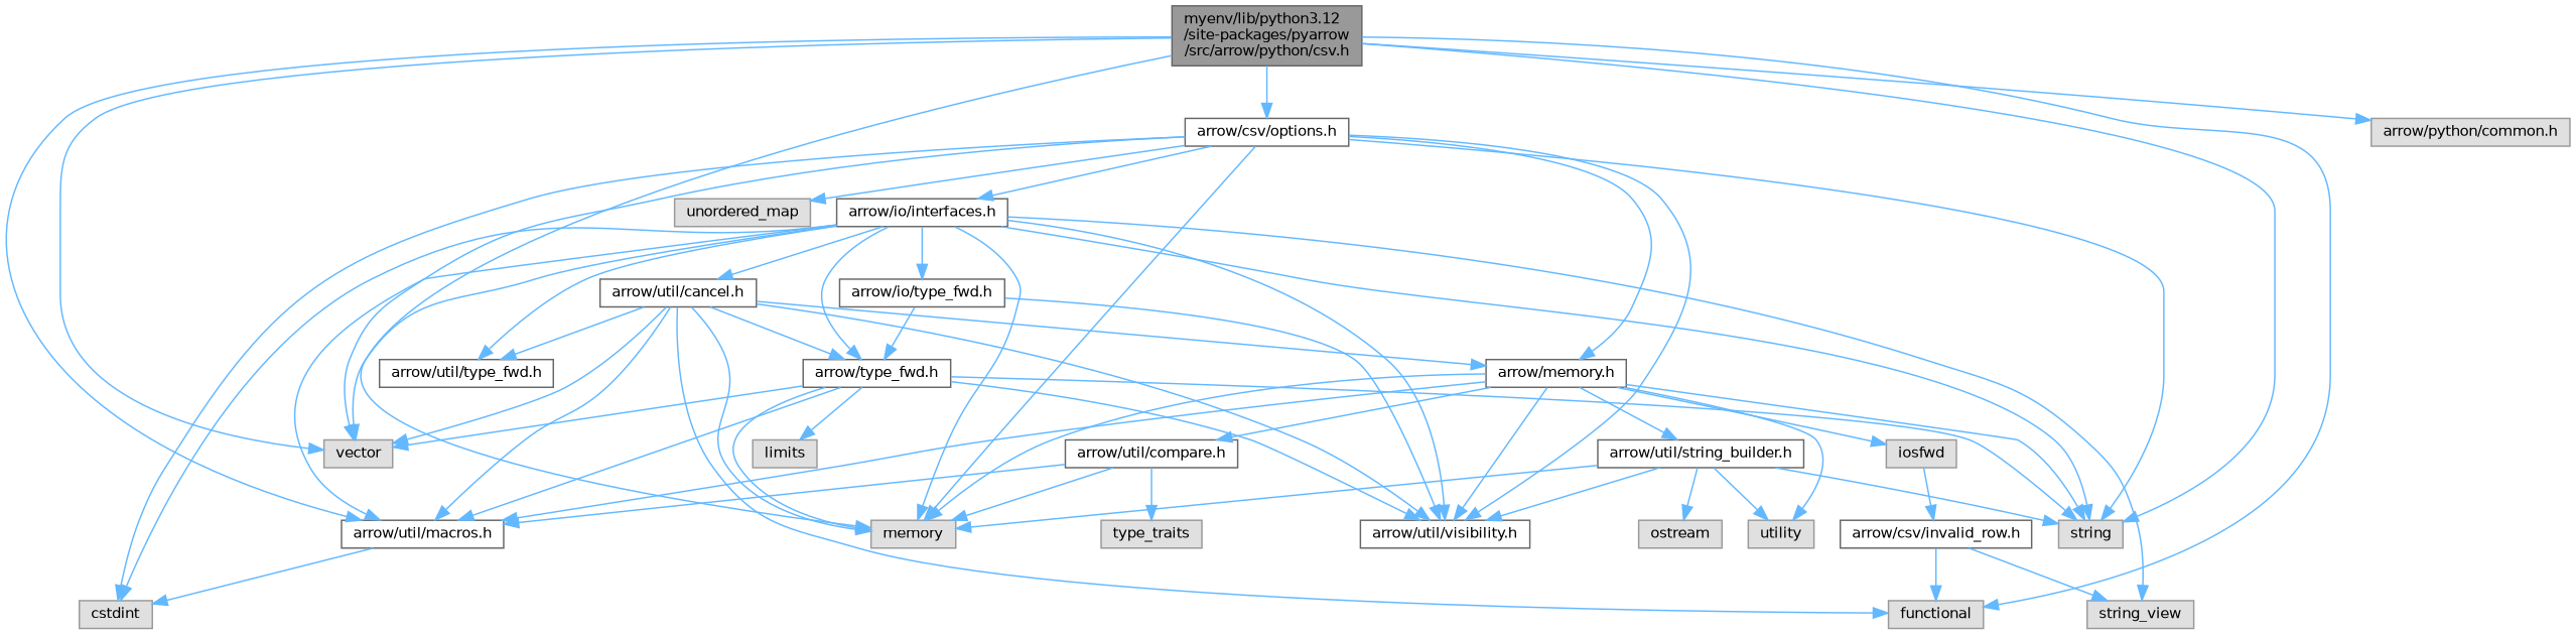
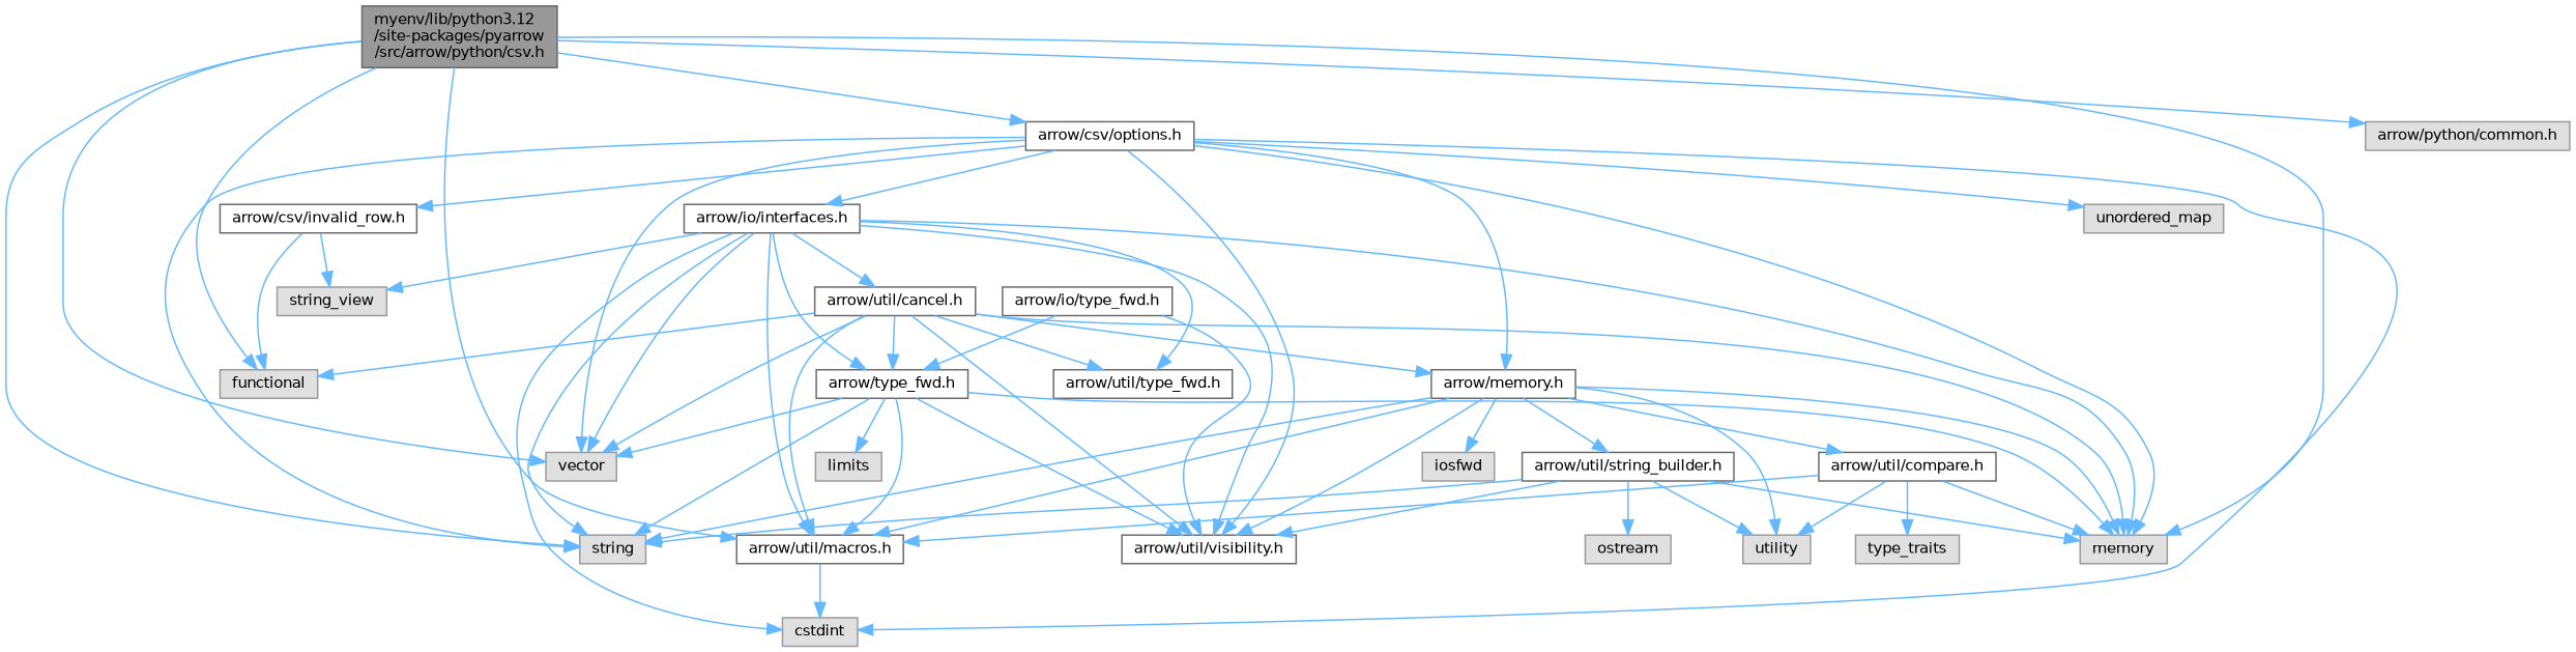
  digraph {
    node [color=grey60 fillcolor="#E0E0E0" fontname=Helvetica fontsize=10 shape=box style=filled]
    edge [color=steelblue1 fontname=Helvetica fontsize=10 labelfontname=Helvetica labelfontsize=10 style=solid]
    n1 [color=gray40 fillcolor=grey60 fontcolor=black height=0.2 label="myenv/lib/python3.12\l/site-packages/pyarrow\l/src/arrow/python/csv.h" width=0.4]
    n2 [height=0.2 label=functional width=0.4]
    n3 [height=0.2 label=memory width=0.4]
    n4 [height=0.2 label=string width=0.4]
    n5 [height=0.2 label=vector width=0.4]
    n6 [color=grey40 fillcolor=white height=0.2 label="arrow/csv/options.h" width=0.4]
    n7 [color=grey40 fillcolor=white height=0.2 label="arrow/util/macros.h" width=0.4]
    n8 [height=0.2 label="arrow/python/common.h" width=0.4]
    n9 [height=0.2 label=cstdint width=0.4]
    n10 [height=0.2 label=unordered_map width=0.4]
    n11 [color=grey40 fillcolor=white height=0.2 label="arrow/csv/invalid_row.h" width=0.4]
    n12 [color=grey40 fillcolor=white height=0.2 label="arrow/io/interfaces.h" width=0.4]
    n13 [color=grey40 fillcolor=white height=0.2 label="arrow/util/visibility.h" width=0.4]
    n14 [color=grey40 fillcolor=white height=0.2 label="arrow/memory.h" width=0.4]
    n15 [height=0.2 label=string_view width=0.4]
    n16 [color=grey40 fillcolor=white height=0.2 label="arrow/io/type_fwd.h" width=0.4]
    n17 [color=grey40 fillcolor=white height=0.2 label="arrow/type_fwd.h" width=0.4]
    n18 [color=grey40 fillcolor=white height=0.2 label="arrow/util/cancel.h" width=0.4]
    n19 [color=grey40 fillcolor=white height=0.2 label="arrow/util/type_fwd.h" width=0.4]
    n20 [height=0.2 label=iosfwd width=0.4]
    n21 [height=0.2 label=utility width=0.4]
    n22 [color=grey40 fillcolor=white height=0.2 label="arrow/util/compare.h" width=0.4]
    n23 [color=grey40 fillcolor=white height=0.2 label="arrow/util/string_builder.h" width=0.4]
    n24 [height=0.2 label=limits width=0.4]
    n25 [height=0.2 label=type_traits width=0.4]
    n26 [height=0.2 label=ostream width=0.4]
    n1 -> n2
    n1 -> n3
    n1 -> n4
    n1 -> n5
    n1 -> n6
    n1 -> n7
    n1 -> n8
    n6 -> n3
    n6 -> n4
    n6 -> n5
    n6 -> n9
    n6 -> n10
-   n20 -> n11
+   n6 -> n11
    n6 -> n12
    n6 -> n13
    n6 -> n14
    n7 -> n9
    n11 -> n2
    n11 -> n15
    n12 -> n3
    n12 -> n4
    n12 -> n5
    n12 -> n7
    n12 -> n9
    n12 -> n13
    n12 -> n15
-   n12 -> n16
    n12 -> n17
    n12 -> n18
    n12 -> n19
    n14 -> n3
    n14 -> n4
    n14 -> n7
    n14 -> n13
    n14 -> n20
    n14 -> n21
    n14 -> n22
    n14 -> n23
    n16 -> n13
    n16 -> n17
    n17 -> n3
    n17 -> n4
    n17 -> n5
    n17 -> n7
    n17 -> n13
    n17 -> n24
    n18 -> n2
    n18 -> n3
    n18 -> n5
    n18 -> n7
    n18 -> n13
    n18 -> n14
    n18 -> n17
    n18 -> n19
    n22 -> n3
    n22 -> n7
+   n22 -> n21
    n22 -> n25
    n23 -> n3
    n23 -> n4
    n23 -> n13
    n23 -> n21
    n23 -> n26
  }
